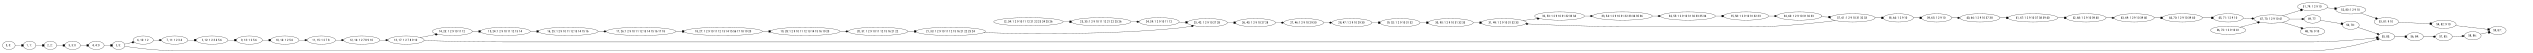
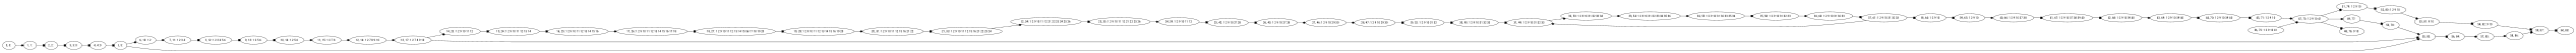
  digraph {
    fontname="Roboto Condensed"
    rankdir=LR
    node [fontname="Roboto Condensed"]
    edge [arrowhead=box fontname="Roboto Condensed"]
    n1 [label="0, 0: "]
    n2 [label="1, 1: "]
    n3 [label="2, 2: "]
    n4 [label="3, 3: 0 "]
    n5 [label="4, 4: 0 "]
    n6 [label="5, 5: "]
    n7 [label="6, 10: 1 2 "]
    n8 [label="55, 83: "]
    n9 [label="7, 11: 1 2 3 4 "]
    n10 [label="56, 84: "]
    n11 [label="8, 12: 1 2 3 4 5 6 "]
    n12 [label="9, 13: 1 2 5 6 "]
    n13 [label="10, 14: 1 2 5 6 "]
    n14 [label="11, 15: 1 2 7 8 "]
    n15 [label="12, 16: 1 2 7 8 9 10 "]
    n16 [label="13, 17: 1 2 7 8 9 10 "]
    n17 [label="14, 23: 1 2 9 10 11 12 "]
    n18 [label="15, 24: 1 2 9 10 11 12 13 14 "]
    n19 [label="16, 25: 1 2 9 10 11 12 13 14 15 16 "]
    n20 [label="17, 26: 1 2 9 10 11 12 13 14 15 16 17 18 "]
    n21 [label="18, 27: 1 2 9 10 11 12 13 14 15 56 17 18 19 20"]
    n22 [label="19, 28: 1 2 9 10 11 12 13 14 15 16 19 20 "]
    n23 [label="20, 31: 1 2 9 10 11 12 15 16 21 22 "]
    n24 [label="21, 33: 1 2 9 10 11 12 15 16 21 22 23 24 "]
    n25 [label="22, 34: 1 2 9 10 11 12 21 22 23 24 25 26 "]
    n26 [label="23, 35: 1 2 9 10 11 12 21 22 25 26 "]
    n27 [label="24, 39: 1 2 9 10 11 12 "]
    n28 [label="25, 42: 1 2 9 10 27 28 "]
    n29 [label="26, 43: 1 2 9 10 27 28 "]
    n30 [label="27, 46: 1 2 9 10 29 30 "]
    n31 [label="28, 47: 1 2 9 10 29 30 "]
    n32 [label="29, 52: 1 2 9 10 31 32 "]
    n33 [label="30, 90: 1 2 9 10 31 32 33 "]
    n34 [label="31, 49: 1 2 9 10 31 32 33 "]
    n35 [label="32, 53: 1 2 9 10 31 32 33 34 "]
    n36 [label="33, 54: 1 2 9 10 31 32 33 34 35 36 "]
    n37 [label="34, 55: 1 2 9 10 31 32 33 35 36 "]
    n38 [label="35, 58: 1 2 9 10 31 32 33 "]
    n39 [label="36, 60: 1 2 9 10 31 32 33 "]
    n40 [label="37, 61: 1 2 9 10 31 32 33 "]
    n41 [label="38, 64: 1 2 9 10 "]
    n42 [label="39, 65: 1 2 9 10 "]
    n43 [label="40, 66: 1 2 9 10 37 38 "]
    n44 [label="41, 67: 1 2 9 10 37 38 39 40 "]
    n45 [label="42, 68: 1 2 9 10 39 40 "]
    n46 [label="43, 69: 1 2 9 10 39 40 "]
    n47 [label="44, 70: 1 2 9 10 39 40 "]
    n48 [label="45, 71: 1 2 9 10 "]
    n49 [label="47, 73: 1 2 9 10 41 "]
    n50 [label="46, 72: 1 2 9 10 41 "]
    n51 [label="48, 76: 9 10 "]
    n52 [label="51, 79: 1 2 9 10 "]
    n53 [label="49, 77: "]
    n54 [label="52, 80: 1 2 9 10 "]
    n55 [label="50, 78: "]
    n56 [label="53, 81: 9 10 "]
    n57 [label="54, 82: 9 10 "]
    n58 [label="59, 87: "]
+   n59 [label="60, 88: "]
    n60 [label="57, 85: "]
    n61 [label="58, 86: "]
-   n1 -> n2
+   n1 -> n2 [arrowhead=diamond]
    n2 -> n3
    n3 -> n4
    n4 -> n5
    n5 -> n6
    n6 -> n7 [arrowhead=diamond]
    n6 -> n8 [arrowhead=diamond]
    n7 -> n9 [arrowhead=diamond]
    n8 -> n10
    n9 -> n11
    n10 -> n60 [arrowhead=diamond]
    n11 -> n12
    n12 -> n13
    n13 -> n14 [arrowhead=diamond]
    n14 -> n15 [arrowhead=diamond]
    n15 -> n16 [arrowhead=diamond]
    n16 -> n8
    n16 -> n17 [arrowhead=diamond]
    n17 -> n18
    n18 -> n19
    n19 -> n20 [arrowhead=diamond]
    n20 -> n21
    n21 -> n22
    n22 -> n23 [arrowhead=diamond]
    n23 -> n24
-   n24 -> n28 [arrowhead=diamond]
+   n24 -> n25 [arrowhead=diamond]
    n25 -> n26
    n26 -> n27 [arrowhead=diamond]
    n27 -> n28
    n28 -> n29
    n29 -> n30 [arrowhead=diamond]
    n30 -> n31 [arrowhead=diamond]
    n31 -> n32
    n32 -> n33
    n33 -> n34
    n34 -> n35 [arrowhead=diamond]
    n35 -> n36 [arrowhead=diamond]
    n36 -> n37 [arrowhead=diamond]
    n37 -> n38
    n38 -> n39 [arrowhead=diamond]
    n39 -> n40
    n40 -> n34 [arrowhead=diamond]
    n40 -> n41
    n41 -> n42
    n42 -> n43 [arrowhead=diamond]
    n43 -> n44
    n44 -> n45
    n45 -> n46 [arrowhead=diamond]
    n46 -> n47
    n47 -> n48
    n48 -> n49 [arrowhead=diamond]
-   n49 -> n51 [arrowhead=diamond]
+   n49 -> n51
    n49 -> n52
    n49 -> n53 [arrowhead=diamond]
    n50 -> n49 [arrowhead=diamond]
    n52 -> n54
    n53 -> n55
    n54 -> n56 [arrowhead=diamond]
    n55 -> n8 [arrowhead=diamond]
    n56 -> n57
    n57 -> n58
+   n58 -> n59
    n60 -> n61 [arrowhead=diamond]
    n61 -> n58
  }
